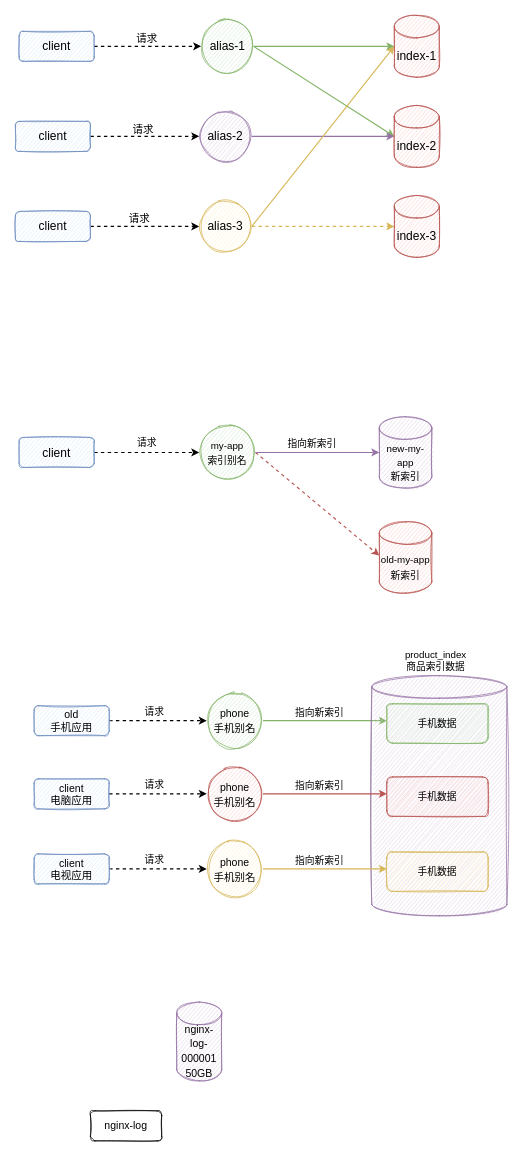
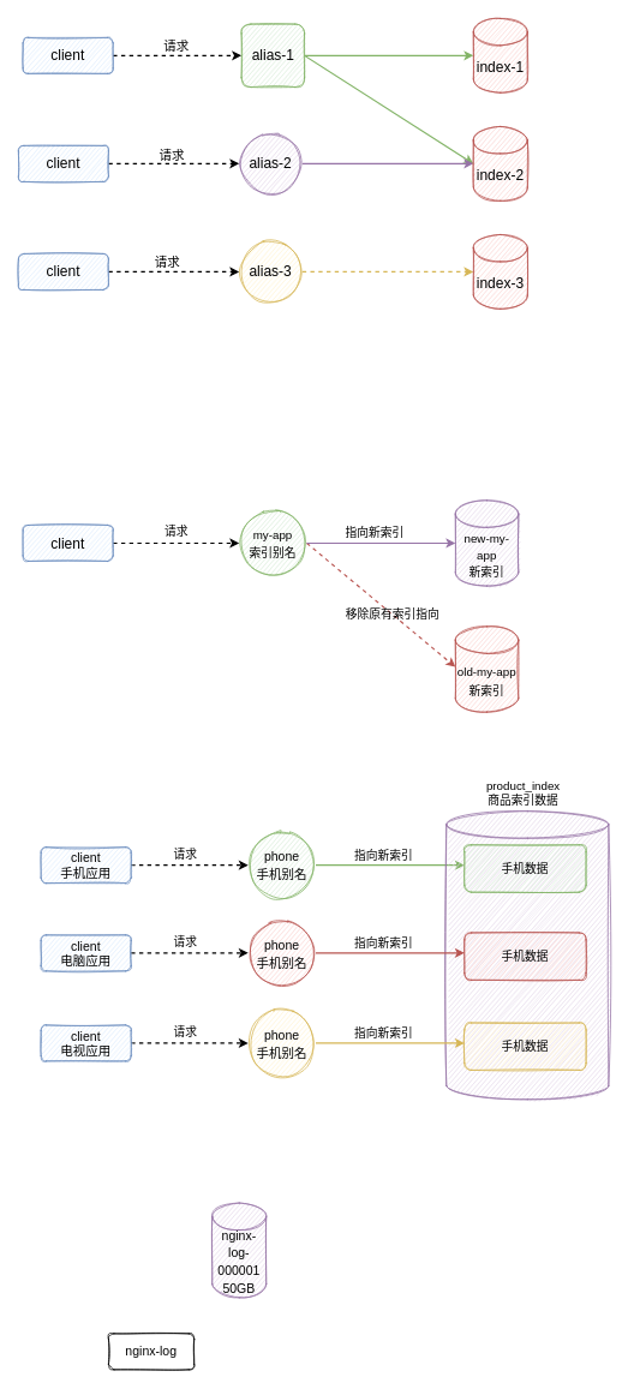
  <mxCell id="0" />
  <mxCell id="1" parent="0" />
  <mxCell id="2" style="edgeStyle=orthogonalEdgeStyle;rounded=0;orthogonalLoop=1;jettySize=auto;html=1;exitX=1;exitY=0.5;exitDx=0;exitDy=0;entryX=0;entryY=0.5;entryDx=0;entryDy=0;fontSize=16;strokeWidth=1.5;dashed=1;" edge="1" parent="1" source="3" target="10"><mxGeometry relative="1" as="geometry" /></mxCell>
  <mxCell id="3" value="&lt;font style=&quot;font-size: 16px&quot;&gt;client&lt;/font&gt;" style="rounded=1;whiteSpace=wrap;html=1;fillColor=#dae8fc;strokeColor=#6c8ebf;sketch=1;" vertex="1" parent="1"><mxGeometry x="25" y="41.25" width="100" height="40" as="geometry" /></mxCell>
  <mxCell id="4" style="edgeStyle=none;rounded=0;orthogonalLoop=1;jettySize=auto;html=1;exitX=1;exitY=0.5;exitDx=0;exitDy=0;entryX=0;entryY=0.5;entryDx=0;entryDy=0;fontSize=16;strokeWidth=1.5;dashed=1;" edge="1" parent="1" source="5" target="12"><mxGeometry relative="1" as="geometry" /></mxCell>
  <mxCell id="5" value="&lt;font style=&quot;font-size: 16px&quot;&gt;client&lt;/font&gt;" style="rounded=1;whiteSpace=wrap;html=1;fillColor=#dae8fc;strokeColor=#6c8ebf;sketch=1;" vertex="1" parent="1"><mxGeometry x="20" y="161.25" width="100" height="40" as="geometry" /></mxCell>
  <mxCell id="6" style="edgeStyle=none;rounded=0;orthogonalLoop=1;jettySize=auto;html=1;exitX=1;exitY=0.5;exitDx=0;exitDy=0;entryX=0;entryY=0.5;entryDx=0;entryDy=0;fontSize=16;strokeWidth=1.5;dashed=1;" edge="1" parent="1" source="7" target="15"><mxGeometry relative="1" as="geometry" /></mxCell>
  <mxCell id="7" value="&lt;font style=&quot;font-size: 16px&quot;&gt;client&lt;/font&gt;" style="rounded=1;whiteSpace=wrap;html=1;fillColor=#dae8fc;strokeColor=#6c8ebf;sketch=1;" vertex="1" parent="1"><mxGeometry x="20" y="281.25" width="100" height="40" as="geometry" /></mxCell>
  <mxCell id="8" style="edgeStyle=orthogonalEdgeStyle;orthogonalLoop=1;jettySize=auto;html=1;exitX=1;exitY=0.5;exitDx=0;exitDy=0;entryX=0;entryY=0.5;entryDx=0;entryDy=0;entryPerimeter=0;fontSize=16;strokeWidth=1.5;rounded=0;fillColor=#d5e8d4;strokeColor=#82b366;" edge="1" parent="1" source="10" target="16"><mxGeometry relative="1" as="geometry" /></mxCell>
  <mxCell id="9" style="rounded=0;orthogonalLoop=1;jettySize=auto;html=1;exitX=1;exitY=0.5;exitDx=0;exitDy=0;entryX=0;entryY=0.5;entryDx=0;entryDy=0;entryPerimeter=0;fontSize=16;strokeWidth=1.5;fillColor=#d5e8d4;strokeColor=#82b366;" edge="1" parent="1" source="10" target="17"><mxGeometry relative="1" as="geometry" /></mxCell>
- <mxCell id="10" value="alias-1" style="ellipse;whiteSpace=wrap;html=1;aspect=fixed;fontSize=16;fillColor=#d5e8d4;strokeColor=#82b366;sketch=1;" vertex="1" parent="1"><mxGeometry x="267.5" y="26.25" width="70" height="70" as="geometry" /></mxCell>
+ <mxCell id="10" value="alias-1" style="whiteSpace=wrap;html=1;aspect=fixed;fontSize=16;fillColor=#d5e8d4;strokeColor=#82b366;sketch=1;rounded=1;" vertex="1" parent="1"><mxGeometry x="267.5" y="26.25" width="70" height="70" as="geometry" /></mxCell>
  <mxCell id="11" style="edgeStyle=none;rounded=0;orthogonalLoop=1;jettySize=auto;html=1;exitX=1;exitY=0.5;exitDx=0;exitDy=0;entryX=0;entryY=0.5;entryDx=0;entryDy=0;entryPerimeter=0;fontSize=16;strokeWidth=1.5;fillColor=#e1d5e7;strokeColor=#9673a6;" edge="1" parent="1" source="12" target="17"><mxGeometry relative="1" as="geometry" /></mxCell>
  <mxCell id="12" value="alias-2" style="ellipse;whiteSpace=wrap;html=1;aspect=fixed;fontSize=16;fillColor=#e1d5e7;strokeColor=#9673a6;sketch=1;" vertex="1" parent="1"><mxGeometry x="265" y="146.25" width="70" height="70" as="geometry" /></mxCell>
  <mxCell id="13" style="edgeStyle=none;rounded=0;orthogonalLoop=1;jettySize=auto;html=1;exitX=1;exitY=0.5;exitDx=0;exitDy=0;entryX=0;entryY=0.5;entryDx=0;entryDy=0;entryPerimeter=0;fontSize=16;strokeWidth=1.5;fillColor=#fff2cc;strokeColor=#d6b656;dashed=1;" edge="1" parent="1" source="15" target="18"><mxGeometry relative="1" as="geometry" /></mxCell>
- <mxCell id="14" style="edgeStyle=none;rounded=0;orthogonalLoop=1;jettySize=auto;html=1;exitX=1;exitY=0.5;exitDx=0;exitDy=0;entryX=0;entryY=0.5;entryDx=0;entryDy=0;entryPerimeter=0;fontSize=16;strokeWidth=1.5;fillColor=#fff2cc;strokeColor=#d6b656;" edge="1" parent="1" source="15" target="16"><mxGeometry relative="1" as="geometry" /></mxCell>
  <mxCell id="15" value="alias-3" style="ellipse;whiteSpace=wrap;html=1;aspect=fixed;fontSize=16;fillColor=#fff2cc;strokeColor=#d6b656;sketch=1;" vertex="1" parent="1"><mxGeometry x="265" y="266.25" width="70" height="70" as="geometry" /></mxCell>
  <mxCell id="16" value="index-1" style="shape=cylinder3;whiteSpace=wrap;html=1;boundedLbl=1;backgroundOutline=1;size=15;sketch=1;fontSize=16;fillColor=#f8cecc;strokeColor=#b85450;" vertex="1" parent="1"><mxGeometry x="525" y="20" width="60" height="82.5" as="geometry" /></mxCell>
  <mxCell id="17" value="index-2" style="shape=cylinder3;whiteSpace=wrap;html=1;boundedLbl=1;backgroundOutline=1;size=15;sketch=1;fontSize=16;fillColor=#f8cecc;strokeColor=#b85450;" vertex="1" parent="1"><mxGeometry x="525" y="140" width="60" height="82.5" as="geometry" /></mxCell>
  <mxCell id="18" value="index-3" style="shape=cylinder3;whiteSpace=wrap;html=1;boundedLbl=1;backgroundOutline=1;size=15;sketch=1;fontSize=16;fillColor=#f8cecc;strokeColor=#b85450;" vertex="1" parent="1"><mxGeometry x="525" y="260" width="60" height="82.5" as="geometry" /></mxCell>
  <mxCell id="19" value="请求" style="text;html=1;align=center;verticalAlign=middle;resizable=0;points=[];autosize=1;strokeColor=none;fillColor=none;fontSize=14;" vertex="1" parent="1"><mxGeometry x="175" y="41.25" width="40" height="20" as="geometry" /></mxCell>
  <mxCell id="20" value="&lt;font style=&quot;font-size: 14px&quot;&gt;请求&lt;/font&gt;" style="text;html=1;align=center;verticalAlign=middle;resizable=0;points=[];autosize=1;strokeColor=none;fillColor=none;fontSize=16;" vertex="1" parent="1"><mxGeometry x="170" y="156.25" width="40" height="30" as="geometry" /></mxCell>
  <mxCell id="21" value="请求" style="text;html=1;align=center;verticalAlign=middle;resizable=0;points=[];autosize=1;strokeColor=none;fillColor=none;fontSize=14;" vertex="1" parent="1"><mxGeometry x="165" y="281.25" width="40" height="20" as="geometry" /></mxCell>
  <mxCell id="22" style="edgeStyle=none;rounded=0;orthogonalLoop=1;jettySize=auto;html=1;exitX=1;exitY=0.5;exitDx=0;exitDy=0;entryX=0;entryY=0.5;entryDx=0;entryDy=0;dashed=1;fontSize=14;strokeWidth=1.5;" edge="1" parent="1" source="23" target="26"><mxGeometry relative="1" as="geometry" /></mxCell>
  <mxCell id="23" value="&lt;font style=&quot;font-size: 16px&quot;&gt;client&lt;/font&gt;" style="rounded=1;whiteSpace=wrap;html=1;fillColor=#dae8fc;strokeColor=#6c8ebf;sketch=1;" vertex="1" parent="1"><mxGeometry x="25" y="582.5" width="100" height="40" as="geometry" /></mxCell>
  <mxCell id="24" style="edgeStyle=none;rounded=0;orthogonalLoop=1;jettySize=auto;html=1;exitX=1;exitY=0.5;exitDx=0;exitDy=0;entryX=0;entryY=0.5;entryDx=0;entryDy=0;dashed=1;fontSize=16;strokeWidth=1.5;fillColor=#f8cecc;strokeColor=#b85450;" edge="1" parent="1" source="26"><mxGeometry relative="1" as="geometry"><mxPoint x="505" y="740" as="targetPoint" /></mxGeometry></mxCell>
  <mxCell id="25" style="edgeStyle=none;rounded=0;orthogonalLoop=1;jettySize=auto;html=1;exitX=1;exitY=0.5;exitDx=0;exitDy=0;entryX=0;entryY=0.5;entryDx=0;entryDy=0;fontSize=16;strokeWidth=1.5;fillColor=#e1d5e7;strokeColor=#9673a6;" edge="1" parent="1" source="26"><mxGeometry relative="1" as="geometry"><mxPoint x="505" y="602.5" as="targetPoint" /></mxGeometry></mxCell>
  <mxCell id="26" value="&lt;font style=&quot;font-size: 13px&quot;&gt;my-app&lt;br&gt;索引别名&lt;br&gt;&lt;/font&gt;" style="ellipse;whiteSpace=wrap;html=1;aspect=fixed;fontSize=16;fillColor=#d5e8d4;strokeColor=#82b366;sketch=1;" vertex="1" parent="1"><mxGeometry x="265" y="565" width="75" height="75" as="geometry" /></mxCell>
  <mxCell id="27" value="&lt;font style=&quot;font-size: 13px&quot;&gt;请求&lt;/font&gt;" style="text;html=1;align=center;verticalAlign=middle;resizable=0;points=[];autosize=1;strokeColor=none;fillColor=none;fontSize=14;" vertex="1" parent="1"><mxGeometry x="175" y="580" width="40" height="20" as="geometry" /></mxCell>
+ <mxCell id="28" value="&lt;font style=&quot;font-size: 13px&quot;&gt;移除原有索引指向&lt;/font&gt;" style="text;html=1;align=center;verticalAlign=middle;resizable=0;points=[];autosize=1;strokeColor=none;fillColor=none;fontSize=16;" vertex="1" parent="1"><mxGeometry x="375" y="665" width="120" height="30" as="geometry" /></mxCell>
  <mxCell id="29" value="&lt;font style=&quot;font-size: 13px&quot;&gt;指向新索引&lt;/font&gt;" style="text;html=1;align=center;verticalAlign=middle;resizable=0;points=[];autosize=1;strokeColor=none;fillColor=none;fontSize=16;" vertex="1" parent="1"><mxGeometry x="375" y="575" width="80" height="30" as="geometry" /></mxCell>
  <mxCell id="30" style="edgeStyle=none;rounded=0;orthogonalLoop=1;jettySize=auto;html=1;exitX=1;exitY=0.5;exitDx=0;exitDy=0;entryX=0;entryY=0.5;entryDx=0;entryDy=0;dashed=1;fontSize=14;strokeWidth=1.5;" edge="1" parent="1" source="31" target="33"><mxGeometry relative="1" as="geometry" /></mxCell>
- <mxCell id="31" value="&lt;font style=&quot;font-size: 14px&quot;&gt;old&lt;br&gt;手机应用&lt;br&gt;&lt;/font&gt;" style="rounded=1;whiteSpace=wrap;html=1;fillColor=#dae8fc;strokeColor=#6c8ebf;sketch=1;" vertex="1" parent="1"><mxGeometry x="45" y="940" width="100" height="40" as="geometry" /></mxCell>
+ <mxCell id="31" value="&lt;font style=&quot;font-size: 14px&quot;&gt;client&lt;br&gt;手机应用&lt;br&gt;&lt;/font&gt;" style="rounded=1;whiteSpace=wrap;html=1;fillColor=#dae8fc;strokeColor=#6c8ebf;sketch=1;" vertex="1" parent="1"><mxGeometry x="45" y="940" width="100" height="40" as="geometry" /></mxCell>
  <mxCell id="32" style="edgeStyle=none;rounded=0;orthogonalLoop=1;jettySize=auto;html=1;exitX=1;exitY=0.5;exitDx=0;exitDy=0;entryX=0;entryY=0.5;entryDx=0;entryDy=0;fontSize=16;strokeWidth=1.5;fillColor=#d5e8d4;strokeColor=#82b366;" edge="1" parent="1" source="33"><mxGeometry relative="1" as="geometry"><mxPoint x="515" y="960" as="targetPoint" /></mxGeometry></mxCell>
  <mxCell id="33" value="&lt;font style=&quot;font-size: 14px&quot;&gt;phone&lt;br&gt;手机别名&lt;br&gt;&lt;/font&gt;" style="ellipse;whiteSpace=wrap;html=1;aspect=fixed;fontSize=16;fillColor=#d5e8d4;strokeColor=#82b366;sketch=1;" vertex="1" parent="1"><mxGeometry x="275" y="922.5" width="75" height="75" as="geometry" /></mxCell>
  <mxCell id="34" value="&lt;font style=&quot;font-size: 13px&quot;&gt;请求&lt;/font&gt;" style="text;html=1;align=center;verticalAlign=middle;resizable=0;points=[];autosize=1;strokeColor=none;fillColor=none;fontSize=14;" vertex="1" parent="1"><mxGeometry x="185" y="937.5" width="40" height="20" as="geometry" /></mxCell>
  <mxCell id="35" value="&lt;font style=&quot;font-size: 13px&quot;&gt;指向新索引&lt;/font&gt;" style="text;html=1;align=center;verticalAlign=middle;resizable=0;points=[];autosize=1;strokeColor=none;fillColor=none;fontSize=16;" vertex="1" parent="1"><mxGeometry x="385" y="932.5" width="80" height="30" as="geometry" /></mxCell>
  <mxCell id="36" value="&lt;font style=&quot;font-size: 13px&quot;&gt;new-my-app&lt;br&gt;新索引&lt;/font&gt;" style="shape=cylinder3;whiteSpace=wrap;html=1;boundedLbl=1;backgroundOutline=1;size=15;sketch=1;fontSize=16;fillColor=#e1d5e7;strokeColor=#9673a6;" vertex="1" parent="1"><mxGeometry x="505" y="555" width="70" height="95" as="geometry" /></mxCell>
  <mxCell id="37" value="&lt;font style=&quot;font-size: 13px&quot;&gt;old-my-app&lt;br&gt;新索引&lt;/font&gt;" style="shape=cylinder3;whiteSpace=wrap;html=1;boundedLbl=1;backgroundOutline=1;size=15;sketch=1;fontSize=16;fillColor=#f8cecc;strokeColor=#b85450;" vertex="1" parent="1"><mxGeometry x="505" y="695" width="70" height="95" as="geometry" /></mxCell>
  <mxCell id="38" value="" style="shape=cylinder3;whiteSpace=wrap;html=1;boundedLbl=1;backgroundOutline=1;size=15;sketch=1;fontSize=16;fillColor=#e1d5e7;strokeColor=#9673a6;" vertex="1" parent="1"><mxGeometry x="495" y="900" width="180" height="320" as="geometry" /></mxCell>
  <mxCell id="39" value="product_index&lt;br&gt;商品索引数据" style="text;html=1;resizable=0;autosize=1;align=center;verticalAlign=middle;points=[];fillColor=none;strokeColor=none;rounded=0;sketch=1;fontSize=13;" vertex="1" parent="1"><mxGeometry x="530" y="860" width="100" height="40" as="geometry" /></mxCell>
  <mxCell id="40" value="手机数据" style="rounded=1;whiteSpace=wrap;html=1;sketch=1;fontSize=13;fillColor=#d5e8d4;strokeColor=#82b366;" vertex="1" parent="1"><mxGeometry x="515" y="937.5" width="135" height="52.5" as="geometry" /></mxCell>
  <mxCell id="41" style="edgeStyle=none;rounded=0;orthogonalLoop=1;jettySize=auto;html=1;exitX=1;exitY=0.5;exitDx=0;exitDy=0;entryX=0;entryY=0.5;entryDx=0;entryDy=0;dashed=1;fontSize=14;strokeWidth=1.5;" edge="1" parent="1" source="42" target="44"><mxGeometry relative="1" as="geometry" /></mxCell>
  <mxCell id="42" value="&lt;font style=&quot;font-size: 14px&quot;&gt;client&lt;br&gt;电脑应用&lt;br&gt;&lt;/font&gt;" style="rounded=1;whiteSpace=wrap;html=1;fillColor=#dae8fc;strokeColor=#6c8ebf;sketch=1;" vertex="1" parent="1"><mxGeometry x="45" y="1037.5" width="100" height="40" as="geometry" /></mxCell>
  <mxCell id="43" style="edgeStyle=none;rounded=0;orthogonalLoop=1;jettySize=auto;html=1;exitX=1;exitY=0.5;exitDx=0;exitDy=0;entryX=0;entryY=0.5;entryDx=0;entryDy=0;fontSize=16;strokeWidth=1.5;fillColor=#f8cecc;strokeColor=#b85450;" edge="1" parent="1" source="44"><mxGeometry relative="1" as="geometry"><mxPoint x="515" y="1057.5" as="targetPoint" /></mxGeometry></mxCell>
  <mxCell id="44" value="&lt;font style=&quot;font-size: 14px&quot;&gt;phone&lt;br&gt;手机别名&lt;br&gt;&lt;/font&gt;" style="ellipse;whiteSpace=wrap;html=1;aspect=fixed;fontSize=16;fillColor=#f8cecc;strokeColor=#b85450;sketch=1;" vertex="1" parent="1"><mxGeometry x="275" y="1020" width="75" height="75" as="geometry" /></mxCell>
  <mxCell id="45" value="&lt;font style=&quot;font-size: 13px&quot;&gt;请求&lt;/font&gt;" style="text;html=1;align=center;verticalAlign=middle;resizable=0;points=[];autosize=1;strokeColor=none;fillColor=none;fontSize=14;" vertex="1" parent="1"><mxGeometry x="185" y="1035" width="40" height="20" as="geometry" /></mxCell>
  <mxCell id="46" value="&lt;font style=&quot;font-size: 13px&quot;&gt;指向新索引&lt;/font&gt;" style="text;html=1;align=center;verticalAlign=middle;resizable=0;points=[];autosize=1;strokeColor=none;fillColor=none;fontSize=16;" vertex="1" parent="1"><mxGeometry x="385" y="1030" width="80" height="30" as="geometry" /></mxCell>
  <mxCell id="47" value="手机数据" style="rounded=1;whiteSpace=wrap;html=1;sketch=1;fontSize=13;fillColor=#f8cecc;strokeColor=#b85450;" vertex="1" parent="1"><mxGeometry x="515" y="1035" width="135" height="52.5" as="geometry" /></mxCell>
  <mxCell id="48" style="edgeStyle=none;rounded=0;orthogonalLoop=1;jettySize=auto;html=1;exitX=1;exitY=0.5;exitDx=0;exitDy=0;entryX=0;entryY=0.5;entryDx=0;entryDy=0;dashed=1;fontSize=14;strokeWidth=1.5;" edge="1" parent="1" source="49" target="51"><mxGeometry relative="1" as="geometry" /></mxCell>
  <mxCell id="49" value="&lt;font style=&quot;font-size: 14px&quot;&gt;client&lt;br&gt;电视应用&lt;br&gt;&lt;/font&gt;" style="rounded=1;whiteSpace=wrap;html=1;fillColor=#dae8fc;strokeColor=#6c8ebf;sketch=1;" vertex="1" parent="1"><mxGeometry x="45" y="1137.5" width="100" height="40" as="geometry" /></mxCell>
  <mxCell id="50" style="edgeStyle=none;rounded=0;orthogonalLoop=1;jettySize=auto;html=1;exitX=1;exitY=0.5;exitDx=0;exitDy=0;entryX=0;entryY=0.5;entryDx=0;entryDy=0;fontSize=16;strokeWidth=1.5;fillColor=#fff2cc;strokeColor=#d6b656;" edge="1" parent="1" source="51"><mxGeometry relative="1" as="geometry"><mxPoint x="515" y="1157.5" as="targetPoint" /></mxGeometry></mxCell>
  <mxCell id="51" value="&lt;font style=&quot;font-size: 14px&quot;&gt;phone&lt;br&gt;手机别名&lt;br&gt;&lt;/font&gt;" style="ellipse;whiteSpace=wrap;html=1;aspect=fixed;fontSize=16;fillColor=#fff2cc;strokeColor=#d6b656;sketch=1;" vertex="1" parent="1"><mxGeometry x="275" y="1120" width="75" height="75" as="geometry" /></mxCell>
  <mxCell id="52" value="&lt;font style=&quot;font-size: 13px&quot;&gt;请求&lt;/font&gt;" style="text;html=1;align=center;verticalAlign=middle;resizable=0;points=[];autosize=1;strokeColor=none;fillColor=none;fontSize=14;" vertex="1" parent="1"><mxGeometry x="185" y="1135" width="40" height="20" as="geometry" /></mxCell>
  <mxCell id="53" value="&lt;font style=&quot;font-size: 13px&quot;&gt;指向新索引&lt;/font&gt;" style="text;html=1;align=center;verticalAlign=middle;resizable=0;points=[];autosize=1;strokeColor=none;fillColor=none;fontSize=16;" vertex="1" parent="1"><mxGeometry x="385" y="1130" width="80" height="30" as="geometry" /></mxCell>
  <mxCell id="54" value="手机数据" style="rounded=1;whiteSpace=wrap;html=1;sketch=1;fontSize=13;fillColor=#fff2cc;strokeColor=#d6b656;" vertex="1" parent="1"><mxGeometry x="515" y="1135" width="135" height="52.5" as="geometry" /></mxCell>
  <mxCell id="55" value="nginx-log" style="rounded=1;whiteSpace=wrap;html=1;sketch=1;fontSize=14;" vertex="1" parent="1"><mxGeometry x="120" y="1480" width="95" height="40" as="geometry" /></mxCell>
  <mxCell id="56" value="&lt;span style=&quot;font-size: 14px&quot;&gt;nginx-log-000001&lt;/span&gt;&lt;br style=&quot;font-size: 14px&quot;&gt;&lt;span style=&quot;font-size: 14px&quot;&gt;50GB&lt;/span&gt;" style="shape=cylinder3;whiteSpace=wrap;html=1;boundedLbl=1;backgroundOutline=1;size=15;sketch=1;fontSize=16;fillColor=#e1d5e7;strokeColor=#9673a6;" vertex="1" parent="1"><mxGeometry x="235" y="1335" width="60" height="105" as="geometry" /></mxCell>
